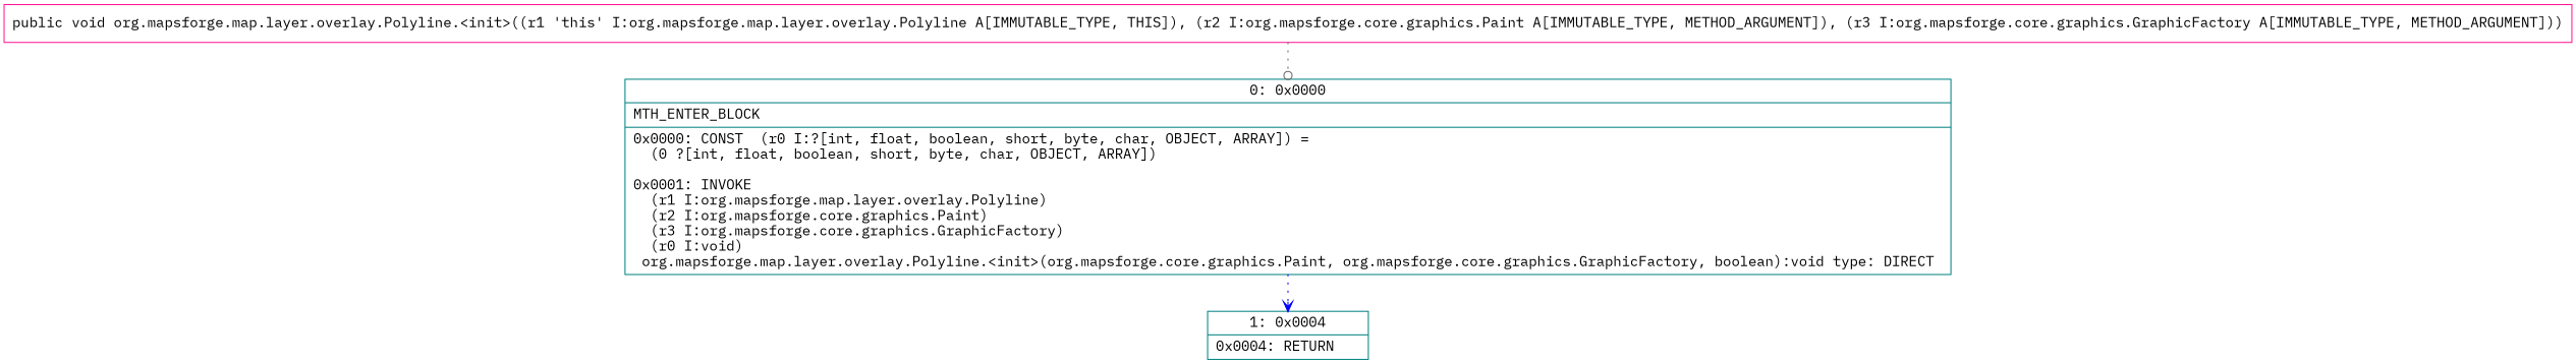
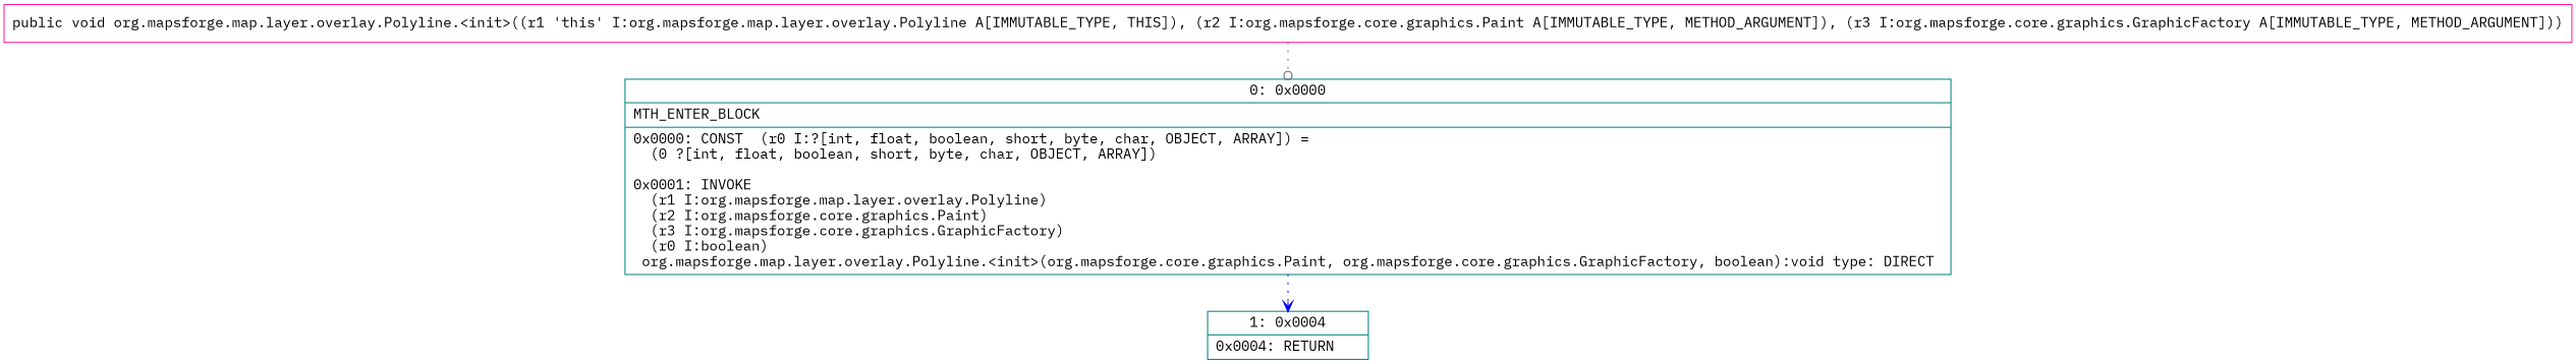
  digraph {
    fontname="IBM Plex Mono"
    node [shape=record color=teal fontname="IBM Plex Mono"]
    edge [style=dotted fontname="IBM Plex Mono"]
-   n1 [label="{0\:\ 0x0000|MTH_ENTER_BLOCK\l|0x0000: CONST  (r0 I:?[int, float, boolean, short, byte, char, OBJECT, ARRAY]) = \l  (0 ?[int, float, boolean, short, byte, char, OBJECT, ARRAY])\l \l0x0001: INVOKE  \l  (r1 I:org.mapsforge.map.layer.overlay.Polyline)\l  (r2 I:org.mapsforge.core.graphics.Paint)\l  (r3 I:org.mapsforge.core.graphics.GraphicFactory)\l  (r0 I:void)\l org.mapsforge.map.layer.overlay.Polyline.\<init\>(org.mapsforge.core.graphics.Paint, org.mapsforge.core.graphics.GraphicFactory, boolean):void type: DIRECT \l}"]
+   n1 [label="{0\:\ 0x0000|MTH_ENTER_BLOCK\l|0x0000: CONST  (r0 I:?[int, float, boolean, short, byte, char, OBJECT, ARRAY]) = \l  (0 ?[int, float, boolean, short, byte, char, OBJECT, ARRAY])\l \l0x0001: INVOKE  \l  (r1 I:org.mapsforge.map.layer.overlay.Polyline)\l  (r2 I:org.mapsforge.core.graphics.Paint)\l  (r3 I:org.mapsforge.core.graphics.GraphicFactory)\l  (r0 I:boolean)\l org.mapsforge.map.layer.overlay.Polyline.\<init\>(org.mapsforge.core.graphics.Paint, org.mapsforge.core.graphics.GraphicFactory, boolean):void type: DIRECT \l}"]
    n2 [label="{1\:\ 0x0004|0x0004: RETURN   \l}"]
    n3 [label="{public void org.mapsforge.map.layer.overlay.Polyline.\<init\>((r1 'this' I:org.mapsforge.map.layer.overlay.Polyline A[IMMUTABLE_TYPE, THIS]), (r2 I:org.mapsforge.core.graphics.Paint A[IMMUTABLE_TYPE, METHOD_ARGUMENT]), (r3 I:org.mapsforge.core.graphics.GraphicFactory A[IMMUTABLE_TYPE, METHOD_ARGUMENT])) }" color=deeppink]
    n1 -> n2 [color=blue arrowhead=vee]
    n3 -> n1 [color=gray40 arrowhead=odot]
  }
